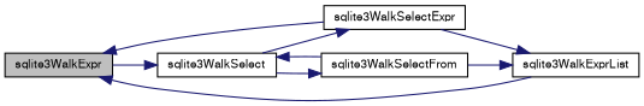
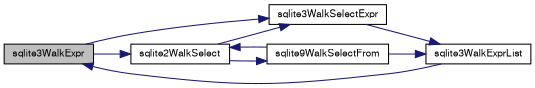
  digraph {
    rankdir=LR
    node [color=black fillcolor=white fontname=FreeSans fontsize=10 shape=record style=filled]
    edge [color=midnightblue fontname=FreeSans fontsize=10 labelfontname=FreeSans labelfontsize=10 style=solid]
    n1 [fillcolor=grey75 fontcolor=black height=0.2 label=sqlite3WalkExpr width=0.4]
-   n2 [height=0.2 label=sqlite3WalkSelect width=0.4]
+   n2 [height=0.2 label=sqlite2WalkSelect width=0.4]
    n3 [height=0.2 label=sqlite3WalkSelectExpr width=0.4]
-   n4 [height=0.2 label=sqlite3WalkSelectFrom width=0.4]
+   n4 [height=0.2 label=sqlite9WalkSelectFrom width=0.4]
    n5 [height=0.2 label=sqlite3WalkExprList width=0.4]
    n1 -> n2
    n2 -> n3
    n2 -> n4
-   n3 -> n1
+   n1 -> n3
    n3 -> n5
    n4 -> n2
    n4 -> n5
    n5 -> n1
  }
